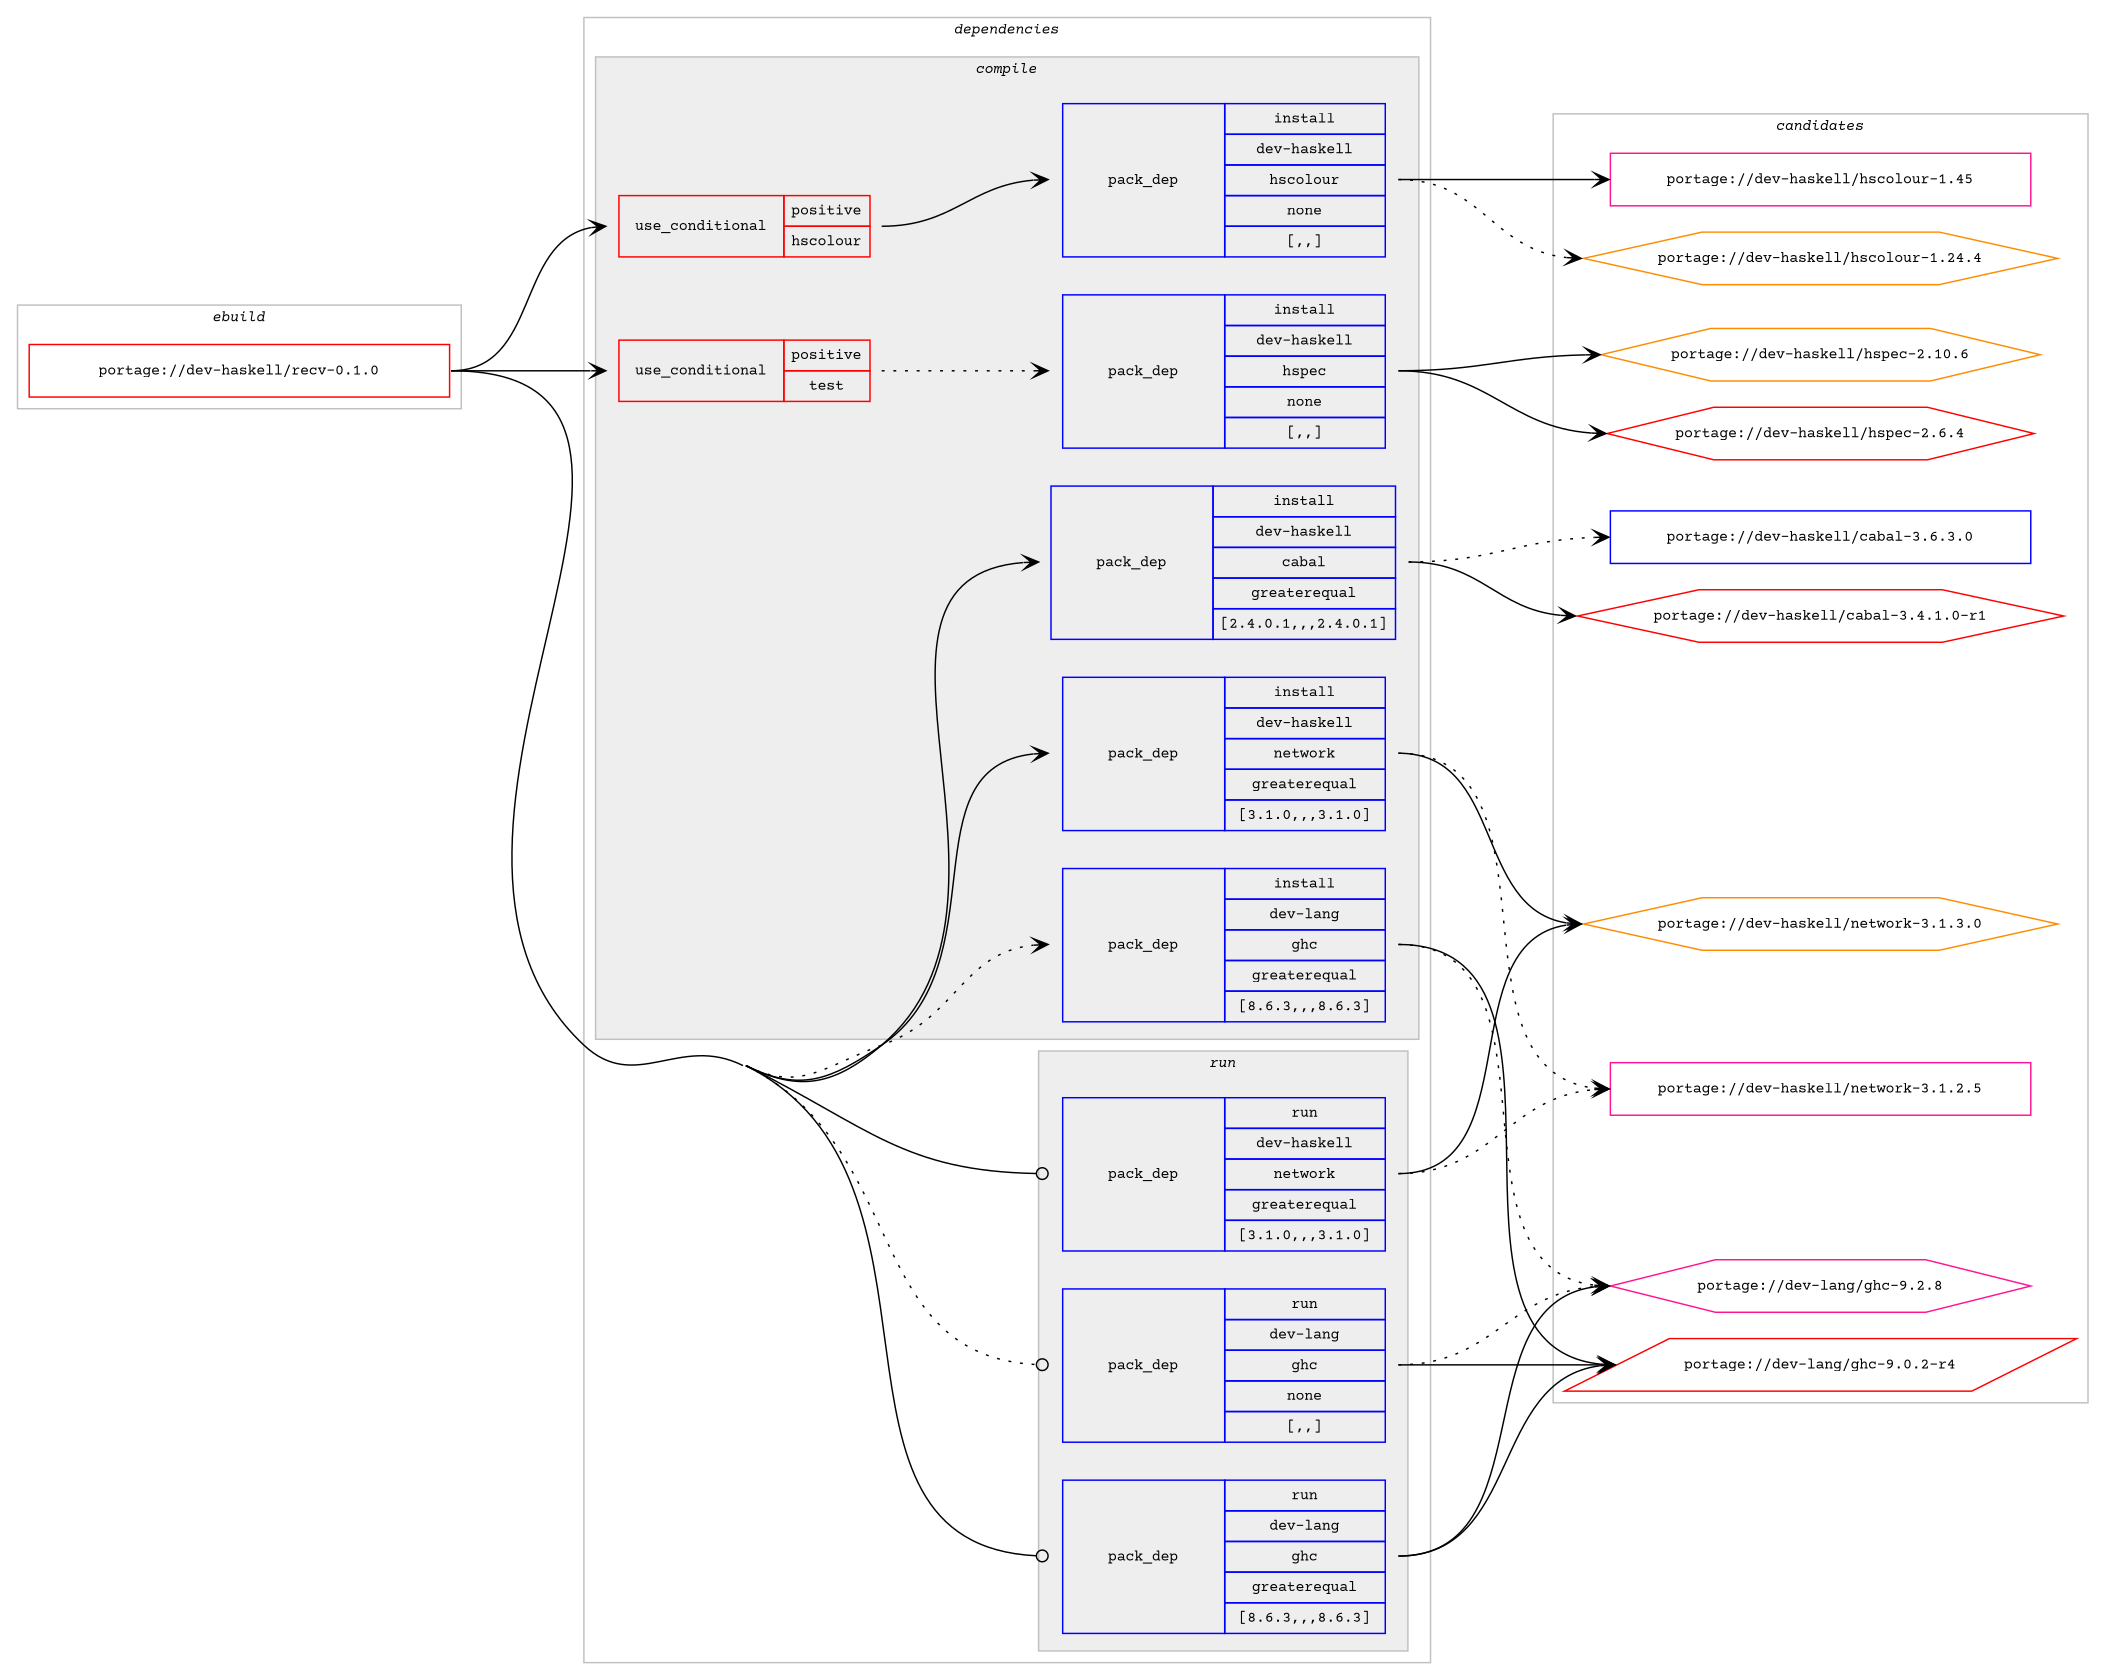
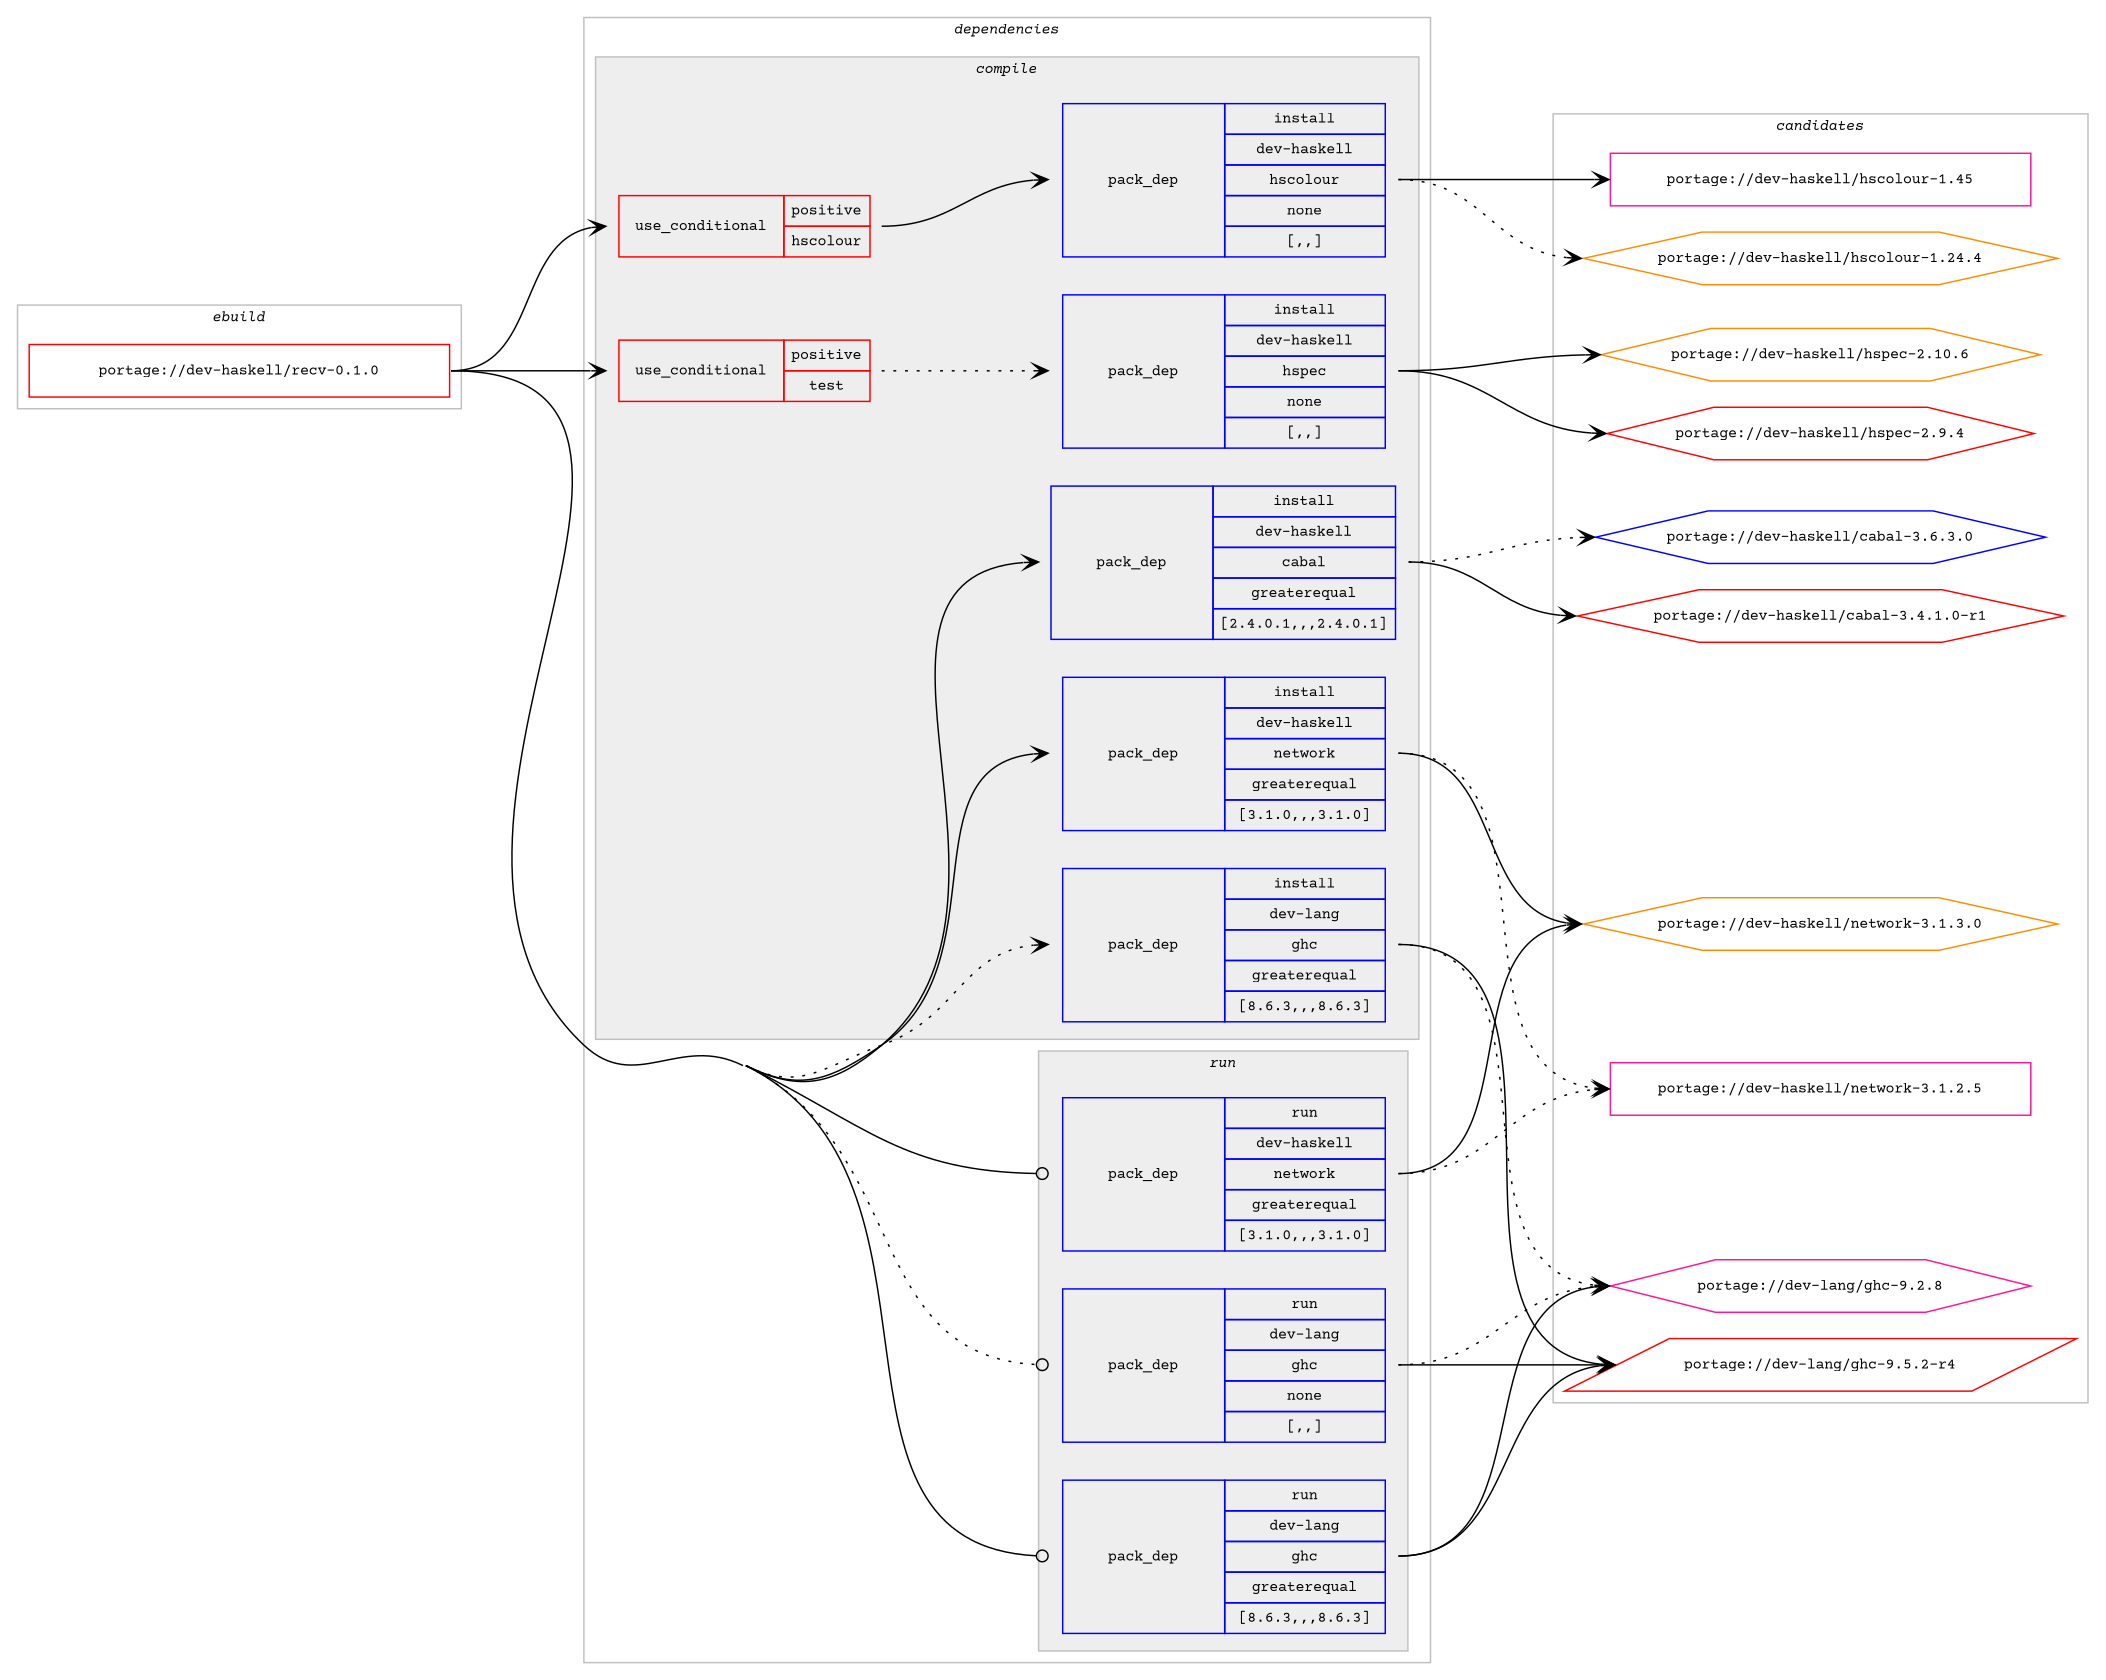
  digraph {
    compound=true
    concentrate=true
    fontname="Courier Prime"
    fontsize=10
    newrank=true
    rankdir=LR
    ranksep=1.5
    node [color=blue fontname="Courier Prime" fontsize=10 shape=none]
    edge [arrowhead=vee fontname="Courier Prime" headport=w style=solid tailport=e weight=100]
    n1 [color=red label="portage://dev-haskell/recv-0.1.0" shape=box width=4]
    n2 [label=<<TABLE BORDER="0" CELLBORDER="1" CELLSPACING="0" CELLPADDING="4" WIDTH="220"><TR><TD ROWSPAN="6" CELLPADDING="30">pack_dep</TD></TR><TR><TD WIDTH="110">install</TD></TR><TR><TD>dev-haskell</TD></TR><TR><TD>hscolour</TD></TR><TR><TD>none</TD></TR><TR><TD>[,,]</TD></TR></TABLE>>]
    n3 [color=red label=<<TABLE BORDER="0" CELLBORDER="1" CELLSPACING="0" CELLPADDING="4"><TR><TD ROWSPAN="3" CELLPADDING="10">use_conditional</TD></TR><TR><TD>positive</TD></TR><TR><TD>hscolour</TD></TR></TABLE>>]
    n4 [label=<<TABLE BORDER="0" CELLBORDER="1" CELLSPACING="0" CELLPADDING="4" WIDTH="220"><TR><TD ROWSPAN="6" CELLPADDING="30">pack_dep</TD></TR><TR><TD WIDTH="110">install</TD></TR><TR><TD>dev-haskell</TD></TR><TR><TD>hspec</TD></TR><TR><TD>none</TD></TR><TR><TD>[,,]</TD></TR></TABLE>>]
    n5 [color=red label=<<TABLE BORDER="0" CELLBORDER="1" CELLSPACING="0" CELLPADDING="4"><TR><TD ROWSPAN="3" CELLPADDING="10">use_conditional</TD></TR><TR><TD>positive</TD></TR><TR><TD>test</TD></TR></TABLE>>]
    n6 [label=<<TABLE BORDER="0" CELLBORDER="1" CELLSPACING="0" CELLPADDING="4" WIDTH="220"><TR><TD ROWSPAN="6" CELLPADDING="30">pack_dep</TD></TR><TR><TD WIDTH="110">install</TD></TR><TR><TD>dev-haskell</TD></TR><TR><TD>cabal</TD></TR><TR><TD>greaterequal</TD></TR><TR><TD>[2.4.0.1,,,2.4.0.1]</TD></TR></TABLE>>]
    n7 [label=<<TABLE BORDER="0" CELLBORDER="1" CELLSPACING="0" CELLPADDING="4" WIDTH="220"><TR><TD ROWSPAN="6" CELLPADDING="30">pack_dep</TD></TR><TR><TD WIDTH="110">install</TD></TR><TR><TD>dev-haskell</TD></TR><TR><TD>network</TD></TR><TR><TD>greaterequal</TD></TR><TR><TD>[3.1.0,,,3.1.0]</TD></TR></TABLE>>]
    n8 [label=<<TABLE BORDER="0" CELLBORDER="1" CELLSPACING="0" CELLPADDING="4" WIDTH="220"><TR><TD ROWSPAN="6" CELLPADDING="30">pack_dep</TD></TR><TR><TD WIDTH="110">install</TD></TR><TR><TD>dev-lang</TD></TR><TR><TD>ghc</TD></TR><TR><TD>greaterequal</TD></TR><TR><TD>[8.6.3,,,8.6.3]</TD></TR></TABLE>>]
    n9 [label=<<TABLE BORDER="0" CELLBORDER="1" CELLSPACING="0" CELLPADDING="4" WIDTH="220"><TR><TD ROWSPAN="6" CELLPADDING="30">pack_dep</TD></TR><TR><TD WIDTH="110">run</TD></TR><TR><TD>dev-haskell</TD></TR><TR><TD>network</TD></TR><TR><TD>greaterequal</TD></TR><TR><TD>[3.1.0,,,3.1.0]</TD></TR></TABLE>>]
    n10 [label=<<TABLE BORDER="0" CELLBORDER="1" CELLSPACING="0" CELLPADDING="4" WIDTH="220"><TR><TD ROWSPAN="6" CELLPADDING="30">pack_dep</TD></TR><TR><TD WIDTH="110">run</TD></TR><TR><TD>dev-lang</TD></TR><TR><TD>ghc</TD></TR><TR><TD>greaterequal</TD></TR><TR><TD>[8.6.3,,,8.6.3]</TD></TR></TABLE>>]
    n11 [label=<<TABLE BORDER="0" CELLBORDER="1" CELLSPACING="0" CELLPADDING="4" WIDTH="220"><TR><TD ROWSPAN="6" CELLPADDING="30">pack_dep</TD></TR><TR><TD WIDTH="110">run</TD></TR><TR><TD>dev-lang</TD></TR><TR><TD>ghc</TD></TR><TR><TD>none</TD></TR><TR><TD>[,,]</TD></TR></TABLE>>]
    n12 [color=deeppink label="portage://dev-haskell/hscolour-1.45" shape=box width=4]
    n13 [color=darkorange label="portage://dev-haskell/hscolour-1.24.4" shape=hexagon width=4]
    n14 [color=darkorange label="portage://dev-haskell/hspec-2.10.6" shape=hexagon width=4]
-   n15 [color=red label="portage://dev-haskell/hspec-2.6.4" shape=hexagon width=4]
-   n16 [label="portage://dev-haskell/cabal-3.6.3.0" shape=box width=4]
+   n15 [color=red label="portage://dev-haskell/hspec-2.9.4" shape=hexagon width=4]
+   n16 [label="portage://dev-haskell/cabal-3.6.3.0" shape=hexagon width=4]
    n17 [color=red label="portage://dev-haskell/cabal-3.4.1.0-r1" shape=hexagon width=4]
    n18 [color=darkorange label="portage://dev-haskell/network-3.1.3.0" shape=hexagon width=4]
    n19 [color=deeppink label="portage://dev-haskell/network-3.1.2.5" shape=box width=4]
    n20 [color=deeppink label="portage://dev-lang/ghc-9.2.8" shape=hexagon width=4]
-   n21 [color=red label="portage://dev-lang/ghc-9.0.2-r4" shape=parallelogram width=4]
+   n21 [color=red label="portage://dev-lang/ghc-9.5.2-r4" shape=parallelogram width=4]
    subgraph cluster_1 {
      color=gray
      label=<<i>ebuild</i>>
      n1
    }
    subgraph cluster_2 {
      color=gray
      label=<<i>dependencies</i>>
      subgraph cluster_3 {
        color=gray
        fillcolor="#eeeeee"
        label=<<i>compile</i>>
        style=filled
        subgraph sub_4 {
          color=gray
          fillcolor="#eeeeee"
          label=<<i>compile</i>>
          style=filled
          n3
          subgraph sub_5 {
            color=gray
            fillcolor="#eeeeee"
            label=<<i>compile</i>>
            style=filled
            n2
          }
        }
        subgraph sub_6 {
          color=gray
          fillcolor="#eeeeee"
          label=<<i>compile</i>>
          style=filled
          n5
          subgraph sub_7 {
            color=gray
            fillcolor="#eeeeee"
            label=<<i>compile</i>>
            style=filled
            n4
          }
        }
        subgraph sub_8 {
          color=gray
          fillcolor="#eeeeee"
          label=<<i>compile</i>>
          style=filled
          n6
        }
        subgraph sub_9 {
          color=gray
          fillcolor="#eeeeee"
          label=<<i>compile</i>>
          style=filled
          n7
        }
        subgraph sub_10 {
          color=gray
          fillcolor="#eeeeee"
          label=<<i>compile</i>>
          style=filled
          n8
        }
      }
      subgraph cluster_11 {
        color=gray
        fillcolor="#eeeeee"
        label=<<i>compile and run</i>>
        style=filled
      }
      subgraph cluster_12 {
        color=gray
        fillcolor="#eeeeee"
        label=<<i>run</i>>
        style=filled
        subgraph sub_13 {
          color=gray
          fillcolor="#eeeeee"
          label=<<i>run</i>>
          style=filled
          n9
        }
        subgraph sub_14 {
          color=gray
          fillcolor="#eeeeee"
          label=<<i>run</i>>
          style=filled
          n10
        }
        subgraph sub_15 {
          color=gray
          fillcolor="#eeeeee"
          label=<<i>run</i>>
          style=filled
          n11
        }
      }
    }
    subgraph cluster_16 {
      color=gray
      label=<<i>candidates</i>>
      rank=same
      subgraph sub_17 {
        color=black
        label=<<i>candidates</i>>
        nodesep=1
        rank=same
        n12
        n13
      }
      subgraph sub_18 {
        color=black
        label=<<i>candidates</i>>
        nodesep=1
        rank=same
        n14
        n15
      }
      subgraph sub_19 {
        color=black
        label=<<i>candidates</i>>
        nodesep=1
        rank=same
        n16
        n17
      }
      subgraph sub_20 {
        color=black
        label=<<i>candidates</i>>
        nodesep=1
        rank=same
        n18
        n19
      }
      subgraph sub_21 {
        color=black
        label=<<i>candidates</i>>
        nodesep=1
        rank=same
        n20
        n21
      }
      subgraph sub_22 {
        color=black
        label=<<i>candidates</i>>
        nodesep=1
        rank=same
        n18
        n19
      }
      subgraph sub_23 {
        color=black
        label=<<i>candidates</i>>
        nodesep=1
        rank=same
        n20
        n21
      }
      subgraph sub_24 {
        color=black
        label=<<i>candidates</i>>
        nodesep=1
        rank=same
        n20
        n21
      }
    }
    n1 -> n3 [weight=20]
    n1 -> n5 [weight=20]
    n1 -> n6 [weight=20]
    n1 -> n7 [weight=20]
    n1 -> n8 [style=dotted weight=20]
    n1 -> n9 [arrowhead=odot weight=20]
    n1 -> n10 [arrowhead=odot weight=20]
    n1 -> n11 [arrowhead=odot style=dotted weight=20]
    n2 -> n12
    n2 -> n13 [style=dotted]
    n3 -> n2 [weight=20]
    n4 -> n14
    n4 -> n15
    n5 -> n4 [style=dotted weight=20]
    n6 -> n16 [style=dotted]
    n6 -> n17
    n7 -> n18
    n7 -> n19 [style=dotted]
    n8 -> n20 [style=dotted]
    n8 -> n21
    n9 -> n18
    n9 -> n19 [style=dotted]
    n10 -> n20
    n10 -> n21
    n11 -> n20 [style=dotted]
    n11 -> n21
  }
